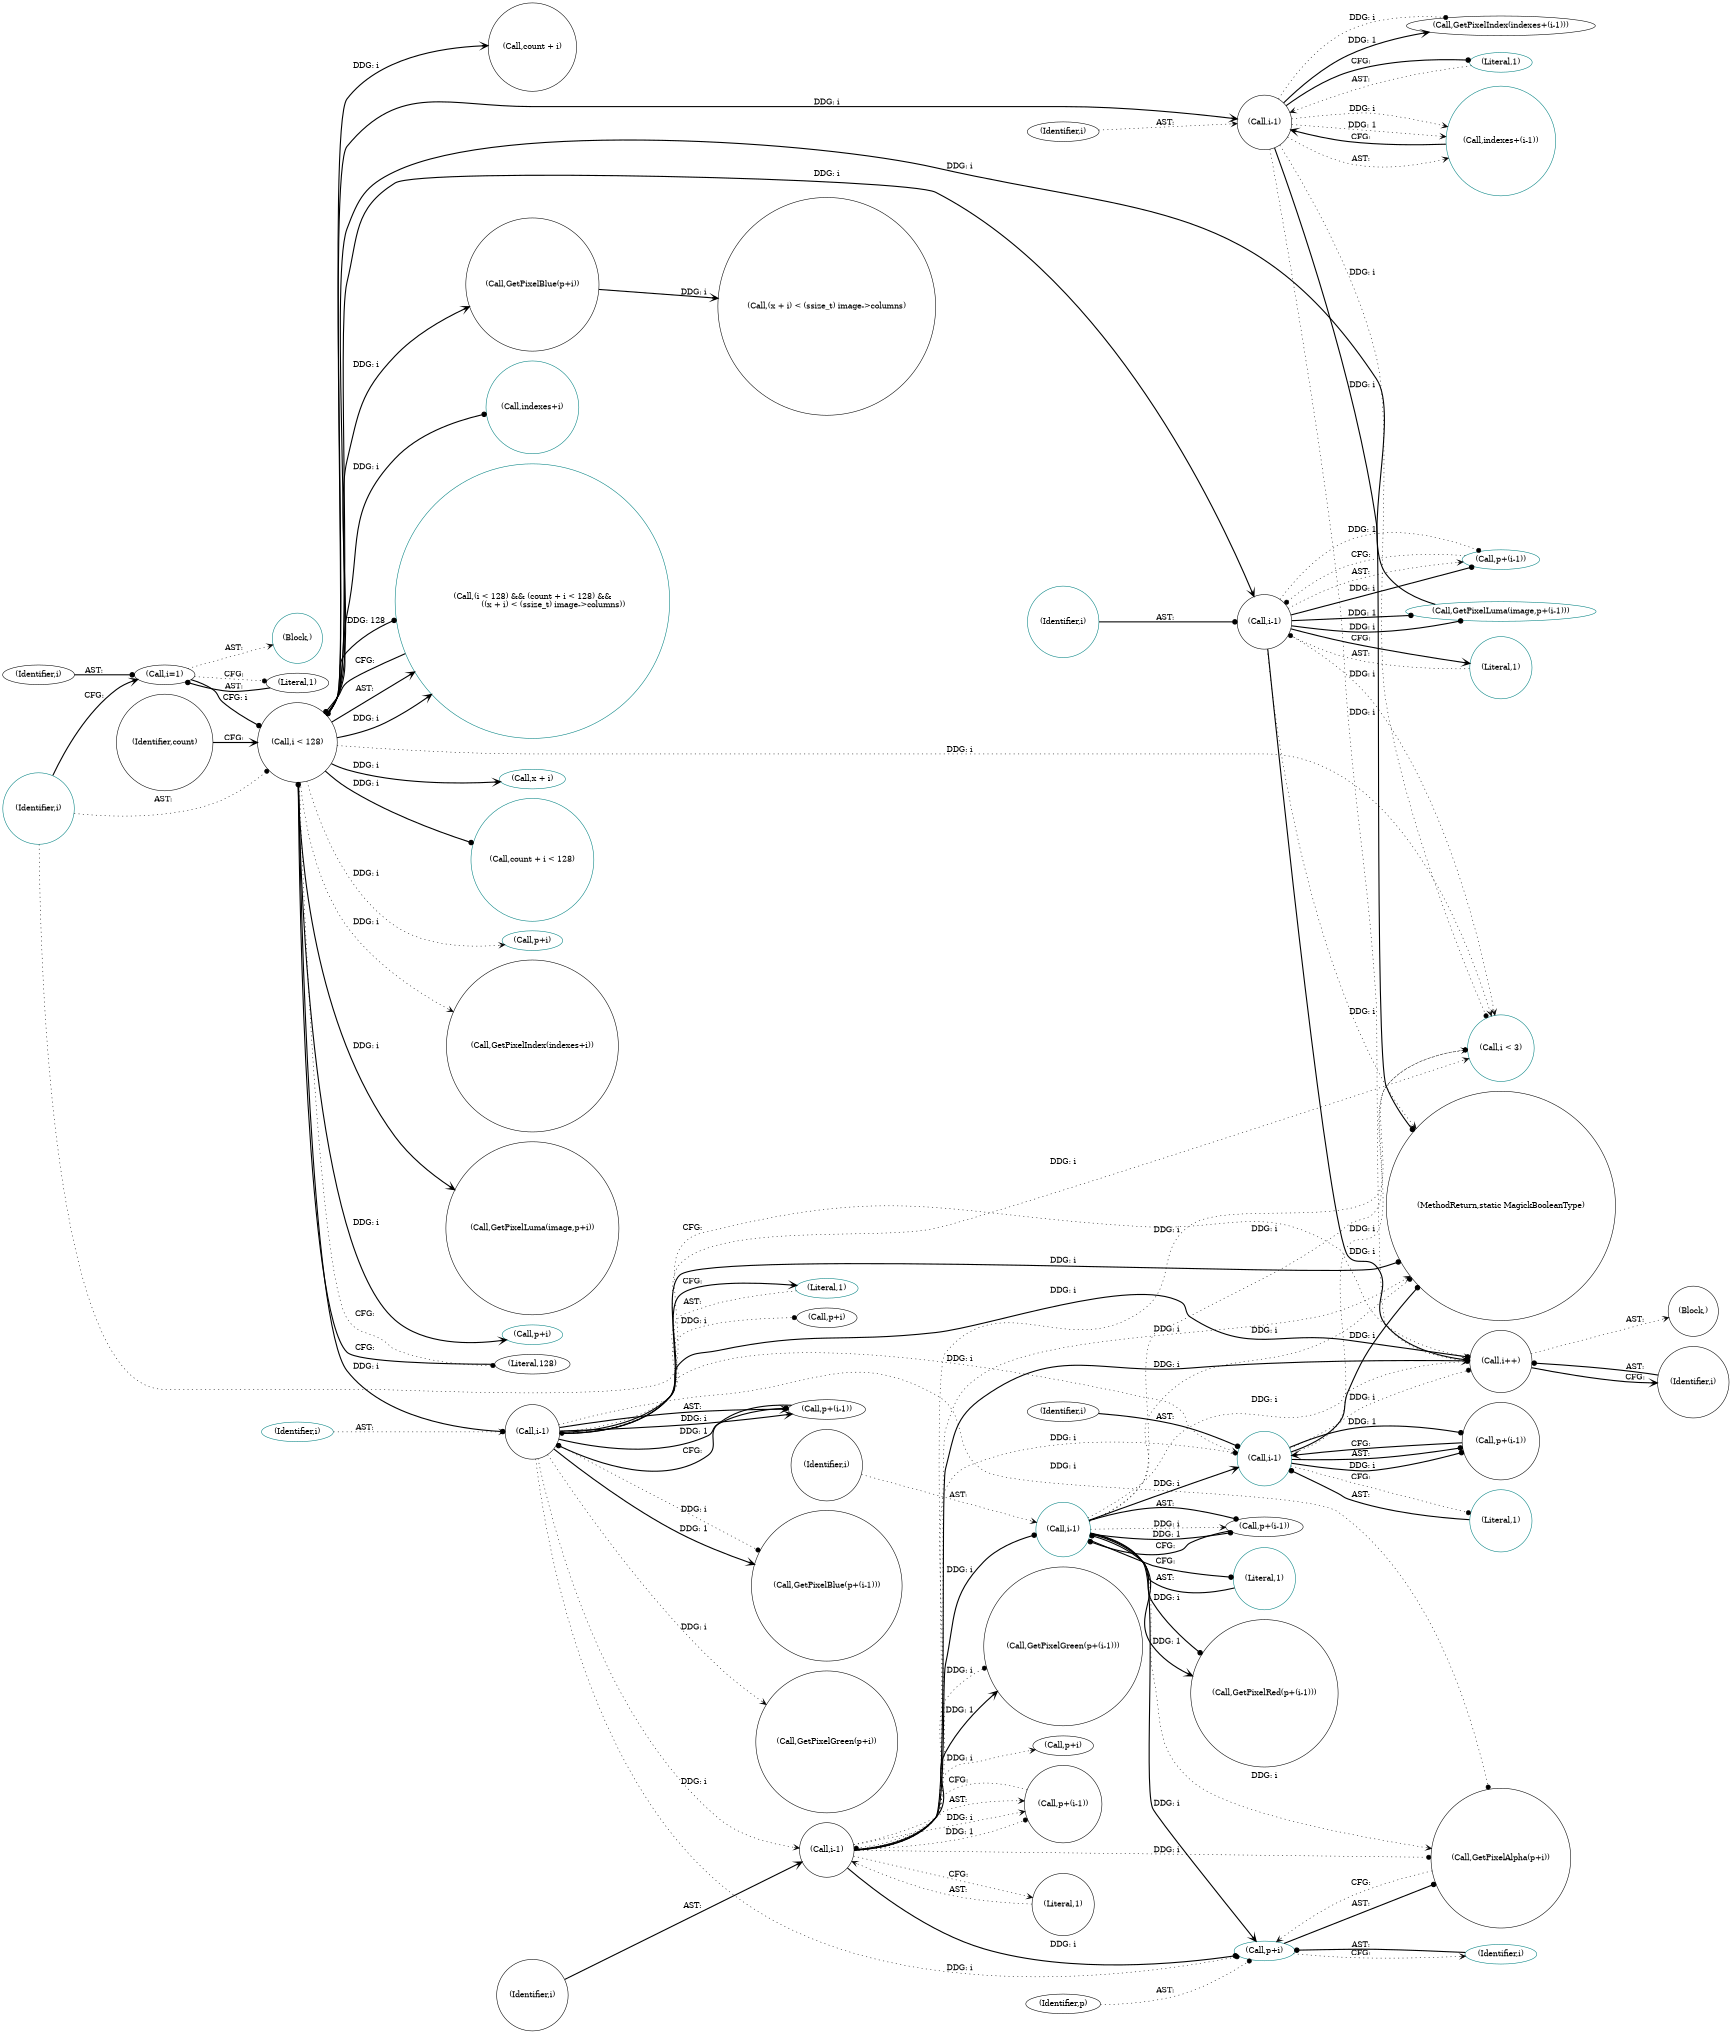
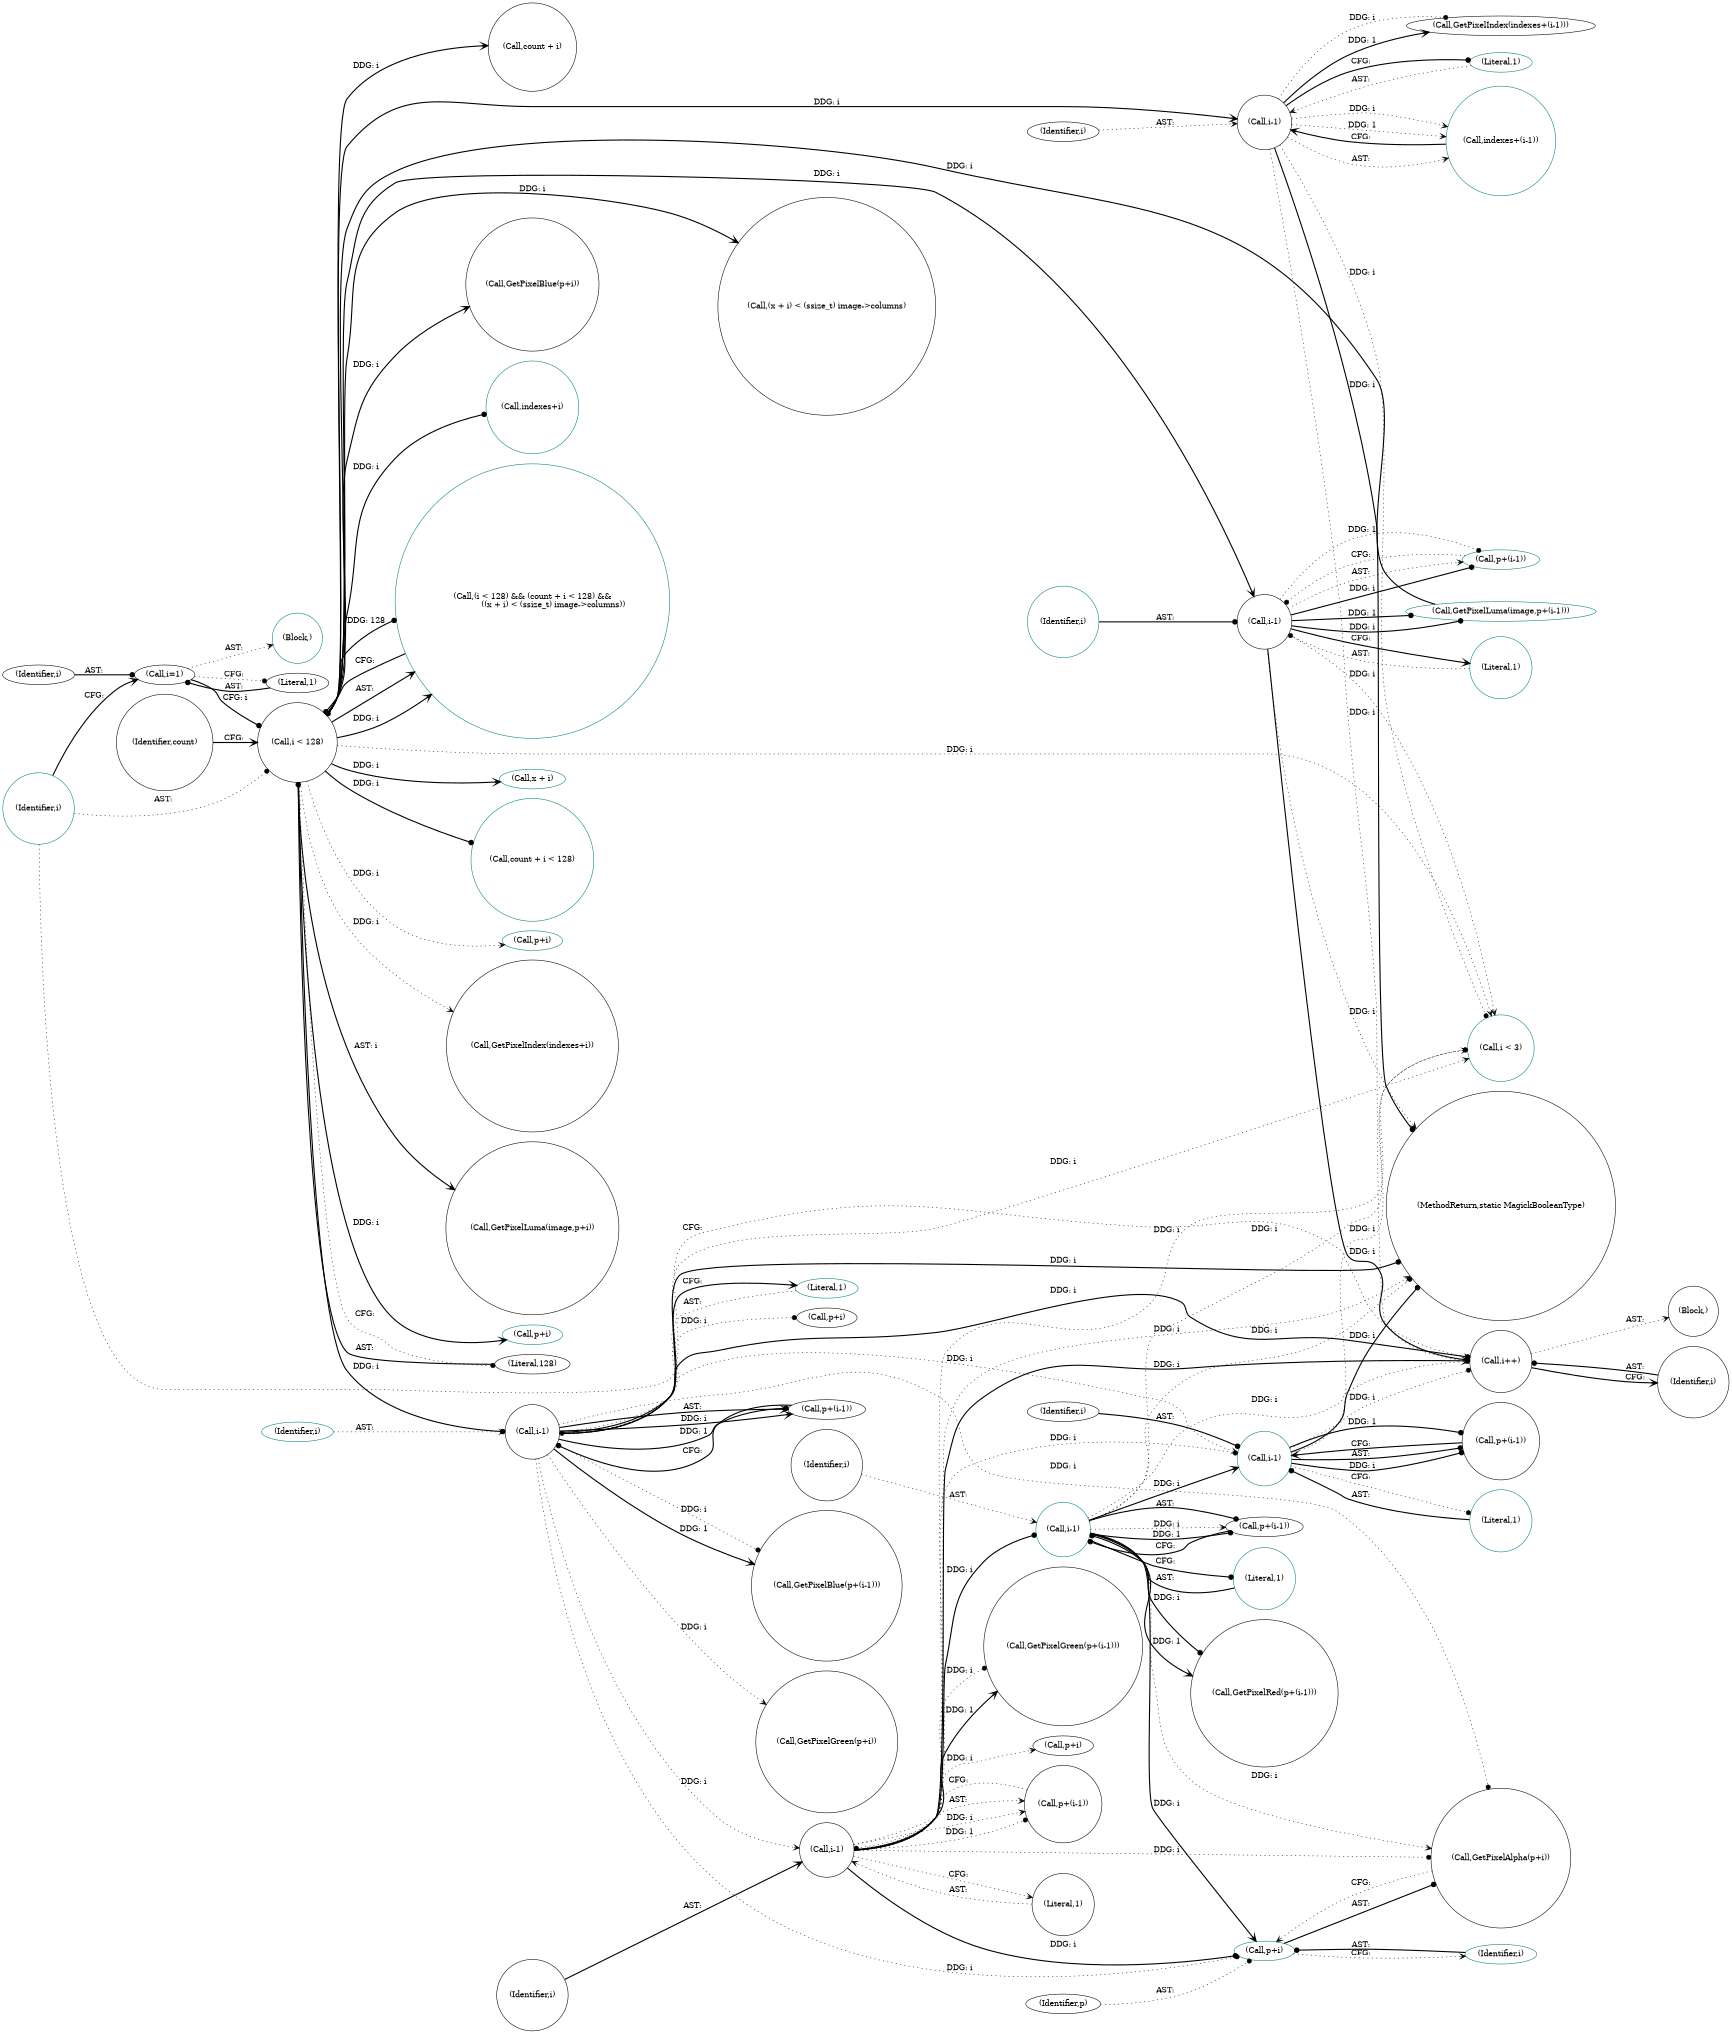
  digraph {
    rankdir=LR
    node [color=black shape=circle]
    edge [arrowhead=dot style=bold]
    n1 [color=teal label="(Call,p+i)" shape=ellipse]
    n2 [color=teal label="(Identifier,i)" shape=ellipse]
    n3 [label="(Call,GetPixelAlpha(p+i))"]
    n4 [label="(Call,i-1)"]
    n5 [label="(Call,i++)"]
    n6 [color=teal label="(Call,i-1)"]
    n7 [color=teal label="(Call,i-1)"]
    n8 [label="(Call,p+(i-1))"]
    n9 [label="(Literal,1)"]
    n10 [label="(MethodReturn,static MagickBooleanType)"]
    n11 [color=teal label="(Call,i < 3)"]
    n12 [label="(Call,GetPixelGreen(p+(i-1)))"]
    n13 [label="(Call,p+i)" shape=ellipse]
    n14 [label="(Block,)"]
    n15 [label="(Identifier,i)"]
    n16 [label="(Call,p+(i-1))" shape=ellipse]
    n17 [color=teal label="(Literal,1)"]
    n18 [label="(Call,GetPixelRed(p+(i-1)))"]
    n19 [label="(Call,p+(i-1))"]
    n20 [color=teal label="(Literal,1)"]
    n21 [label="(Call,i-1)"]
    n22 [label="(Call,p+(i-1))" shape=ellipse]
    n23 [label="(Call,GetPixelBlue(p+(i-1)))"]
    n24 [label="(Call,GetPixelGreen(p+i))"]
    n25 [color=teal label="(Literal,1)" shape=ellipse]
    n26 [label="(Call,p+i)" shape=ellipse]
    n27 [label="(Call,i < 128)"]
    n28 [label="(Call,i-1)"]
    n29 [label="(Call,i-1)"]
    n30 [label="(Call,(x + i) < (ssize_t) image->columns)"]
    n31 [color=teal label="(Call,indexes+i)"]
    n32 [color=teal label="(Call,(i < 128) && (count + i < 128) &&\n                 ((x + i) < (ssize_t) image->columns))"]
    n33 [label="(Call,GetPixelBlue(p+i))"]
    n34 [color=teal label="(Call,x + i)" shape=ellipse]
    n35 [color=teal label="(Call,count + i < 128)"]
    n36 [color=teal label="(Call,p+i)" shape=ellipse]
    n37 [label="(Call,GetPixelIndex(indexes+i))"]
    n38 [label="(Call,GetPixelLuma(image,p+i))"]
    n39 [color=teal label="(Call,p+i)" shape=ellipse]
    n40 [label="(Literal,128)" shape=ellipse]
    n41 [label="(Call,count + i)"]
    n42 [color=teal label="(Literal,1)" shape=ellipse]
    n43 [color=teal label="(Call,indexes+(i-1))"]
    n44 [label="(Call,GetPixelIndex(indexes+(i-1)))" shape=ellipse]
    n45 [color=teal label="(Call,GetPixelLuma(image,p+(i-1)))" shape=ellipse]
    n46 [color=teal label="(Literal,1)"]
    n47 [color=teal label="(Call,p+(i-1))" shape=ellipse]
    n48 [label="(Call,i=1)" shape=ellipse]
    n49 [label="(Literal,1)" shape=ellipse]
    n50 [color=teal label="(Block,)"]
    n51 [label="(Identifier,i)" shape=ellipse]
    n52 [label="(Identifier,i)"]
    n53 [label="(Identifier,i)" shape=ellipse]
    n54 [color=teal label="(Identifier,i)" shape=ellipse]
    n55 [label="(Identifier,count)"]
    n56 [color=teal label="(Identifier,i)"]
    n57 [label="(Identifier,i)" shape=ellipse]
    n58 [label="(Identifier,i)"]
    n59 [label="(Identifier,p)" shape=ellipse]
    n60 [color=teal label="(Identifier,i)"]
    n1 -> n2 [arrowhead=vee label="CFG: " style=dotted]
    n1 -> n3 [label="AST: "]
    n2 -> n1 [label="AST: "]
    n3 -> n1 [arrowhead=vee label="CFG: " style=dotted]
    n4 -> n1 [label="DDG: i"]
    n4 -> n3 [label="DDG: i" style=dotted]
    n4 -> n5 [arrowhead=vee label="DDG: i"]
    n4 -> n6 [label="DDG: i"]
    n4 -> n7 [label="DDG: i" style=dotted]
    n4 -> n8 [arrowhead=vee label="AST: " style=dotted]
    n4 -> n8 [arrowhead=vee label="DDG: i" style=dotted]
    n4 -> n8 [label="DDG: 1" style=dotted]
    n4 -> n9 [arrowhead=vee label="CFG: " style=dotted]
    n4 -> n10 [arrowhead=vee label="DDG: i" style=dotted]
    n4 -> n11 [arrowhead=vee label="DDG: i" style=dotted]
    n4 -> n12 [label="DDG: i" style=dotted]
    n4 -> n12 [arrowhead=vee label="DDG: 1"]
    n4 -> n13 [arrowhead=vee label="DDG: i" style=dotted]
    n5 -> n14 [arrowhead=vee label="AST: " style=dotted]
    n5 -> n15 [arrowhead=vee label="CFG: "]
    n6 -> n1 [arrowhead=vee label="DDG: i"]
    n6 -> n3 [arrowhead=vee label="DDG: i" style=dotted]
    n6 -> n5 [label="DDG: i" style=dotted]
    n6 -> n7 [arrowhead=vee label="DDG: i"]
    n6 -> n10 [label="DDG: i" style=dotted]
    n6 -> n11 [label="DDG: i" style=dotted]
    n6 -> n16 [label="AST: "]
    n6 -> n16 [arrowhead=vee label="DDG: i" style=dotted]
    n6 -> n16 [label="DDG: 1"]
    n6 -> n17 [label="CFG: "]
    n6 -> n18 [label="DDG: i"]
    n6 -> n18 [arrowhead=vee label="DDG: 1"]
    n7 -> n5 [label="DDG: i" style=dotted]
    n7 -> n10 [label="DDG: i"]
    n7 -> n11 [label="DDG: i" style=dotted]
    n7 -> n19 [label="AST: "]
    n7 -> n19 [label="DDG: i"]
    n7 -> n19 [label="DDG: 1"]
    n7 -> n20 [label="CFG: " style=dotted]
    n8 -> n4 [label="CFG: " style=dotted]
    n9 -> n4 [arrowhead=vee label="AST: " style=dotted]
    n15 -> n5 [label="AST: "]
    n16 -> n6 [label="CFG: "]
    n17 -> n6 [label="AST: "]
    n19 -> n7 [arrowhead=vee label="CFG: "]
    n20 -> n7 [label="AST: "]
    n21 -> n1 [label="DDG: i" style=dotted]
    n21 -> n3 [label="DDG: i" style=dotted]
    n21 -> n4 [arrowhead=vee label="DDG: i" style=dotted]
    n21 -> n5 [label="DDG: i"]
    n21 -> n7 [arrowhead=vee label="DDG: i" style=dotted]
    n21 -> n10 [label="DDG: i"]
    n21 -> n11 [arrowhead=vee label="DDG: i" style=dotted]
    n21 -> n22 [arrowhead=vee label="AST: "]
    n21 -> n22 [arrowhead=vee label="DDG: i"]
    n21 -> n22 [label="DDG: 1"]
    n21 -> n23 [label="DDG: i" style=dotted]
    n21 -> n23 [arrowhead=vee label="DDG: 1"]
    n21 -> n24 [arrowhead=vee label="DDG: i" style=dotted]
    n21 -> n25 [arrowhead=vee label="CFG: "]
    n21 -> n26 [label="DDG: i" style=dotted]
    n22 -> n21 [label="CFG: "]
    n25 -> n21 [label="AST: " style=dotted]
    n27 -> n11 [arrowhead=vee label="DDG: i" style=dotted]
    n27 -> n21 [label="DDG: i"]
    n27 -> n28 [arrowhead=vee label="DDG: i"]
    n27 -> n29 [arrowhead=vee label="DDG: i"]
-   n33 -> n30 [arrowhead=vee label="DDG: i"]
+   n27 -> n30 [arrowhead=vee label="DDG: i"]
    n27 -> n31 [label="DDG: i"]
    n27 -> n32 [arrowhead=vee label="AST: "]
    n27 -> n32 [arrowhead=vee label="DDG: i"]
    n27 -> n32 [label="DDG: 128"]
    n27 -> n33 [arrowhead=vee label="DDG: i"]
    n27 -> n34 [arrowhead=vee label="DDG: i"]
    n27 -> n35 [label="DDG: i"]
    n27 -> n36 [arrowhead=vee label="DDG: i" style=dotted]
    n27 -> n37 [arrowhead=vee label="DDG: i" style=dotted]
-   n27 -> n38 [arrowhead=vee label="DDG: i"]
+   n27 -> n38 [arrowhead=vee label="AST: i"]
    n27 -> n39 [arrowhead=vee label="DDG: i"]
    n27 -> n40 [label="CFG: " style=dotted]
    n27 -> n41 [arrowhead=vee label="DDG: i"]
    n28 -> n5 [arrowhead=vee label="DDG: i" style=dotted]
    n28 -> n10 [label="DDG: i"]
    n28 -> n11 [label="DDG: i" style=dotted]
    n28 -> n42 [label="CFG: "]
    n28 -> n43 [arrowhead=vee label="AST: " style=dotted]
    n28 -> n43 [arrowhead=vee label="DDG: i" style=dotted]
    n28 -> n43 [arrowhead=vee label="DDG: 1" style=dotted]
    n28 -> n44 [label="DDG: i" style=dotted]
    n28 -> n44 [arrowhead=vee label="DDG: 1"]
    n29 -> n5 [label="DDG: i"]
    n29 -> n10 [arrowhead=vee label="DDG: i" style=dotted]
    n29 -> n11 [arrowhead=vee label="DDG: i" style=dotted]
    n29 -> n45 [label="DDG: i"]
    n29 -> n45 [label="DDG: 1"]
    n29 -> n46 [arrowhead=vee label="CFG: "]
    n29 -> n47 [arrowhead=vee label="AST: " style=dotted]
    n29 -> n47 [label="DDG: i"]
    n29 -> n47 [label="DDG: 1" style=dotted]
    n32 -> n27 [label="CFG: "]
-   n40 -> n27 [label="CFG: "]
+   n40 -> n27 [label="AST: "]
    n42 -> n28 [arrowhead=vee label="AST: " style=dotted]
    n43 -> n28 [arrowhead=vee label="CFG: "]
    n45 -> n27 [label="DDG: i"]
    n46 -> n29 [label="AST: " style=dotted]
    n47 -> n29 [label="CFG: " style=dotted]
    n48 -> n27 [label="CFG: i"]
    n48 -> n49 [label="CFG: " style=dotted]
    n48 -> n50 [arrowhead=vee label="AST: " style=dotted]
    n49 -> n48 [label="AST: "]
    n51 -> n7 [label="AST: "]
    n52 -> n4 [arrowhead=vee label="AST: "]
    n53 -> n48 [label="AST: "]
    n54 -> n21 [arrowhead=vee label="AST: " style=dotted]
    n55 -> n27 [arrowhead=vee label="CFG: "]
    n56 -> n5 [arrowhead=vee label="CFG: " style=dotted]
    n56 -> n27 [label="AST: " style=dotted]
    n56 -> n48 [arrowhead=vee label="CFG: "]
    n57 -> n28 [arrowhead=vee label="AST: " style=dotted]
    n58 -> n6 [arrowhead=vee label="AST: " style=dotted]
    n59 -> n1 [label="AST: " style=dotted]
    n60 -> n29 [label="AST: "]
  }
